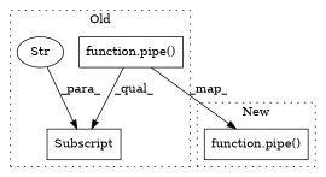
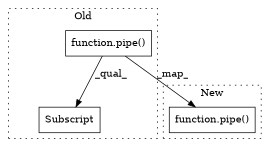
  digraph {
    node [a=75 l=69 shape=box]
    n1 [label="function.pipe()" s=13806]
    n2 [a=63 l="79,0" label=Subscript s="13806,0"]
-   n3 [a=66 l=8 label=Str s=13876 shape=ellipse]
    n4 [label="function.pipe()" s=16787]
    subgraph cluster_1 {
      label=Old
      style=dotted
      n1
      n2
-     n3
    }
    subgraph cluster_2 {
      label=New
      style=dotted
      n4
    }
    n1 -> n2 [label=_qual_]
    n1 -> n4 [label=_map_]
-   n3 -> n2 [label=_para_]
  }
